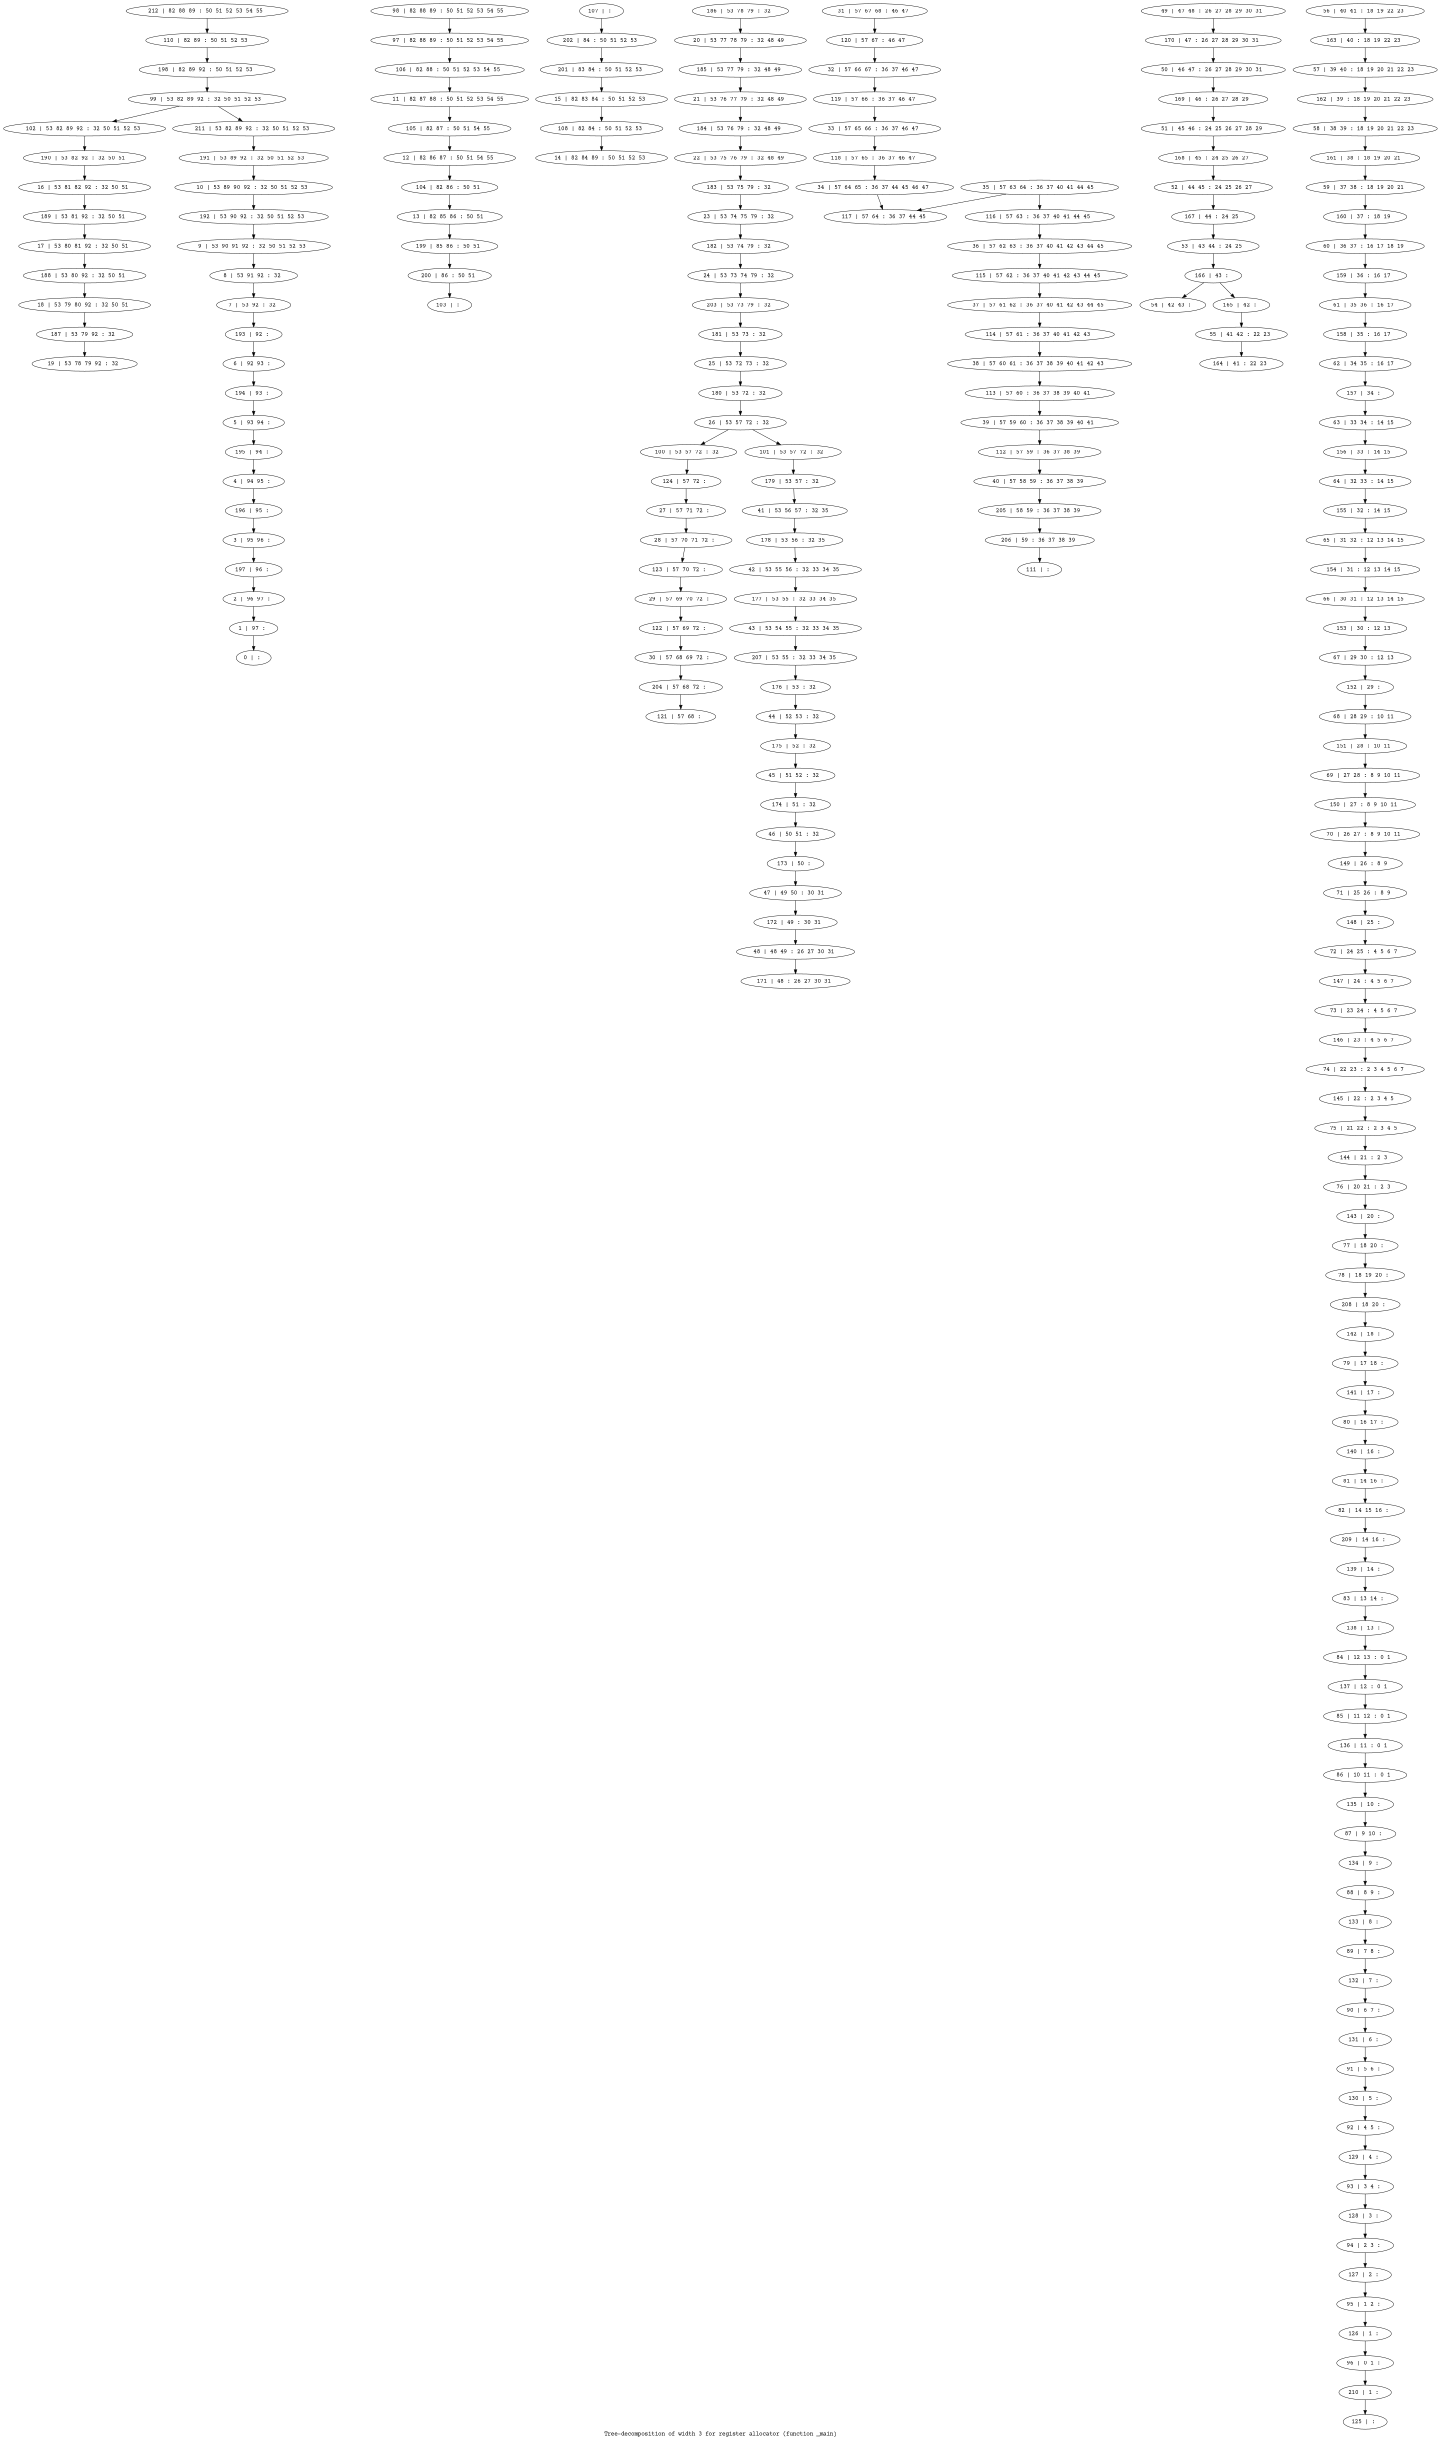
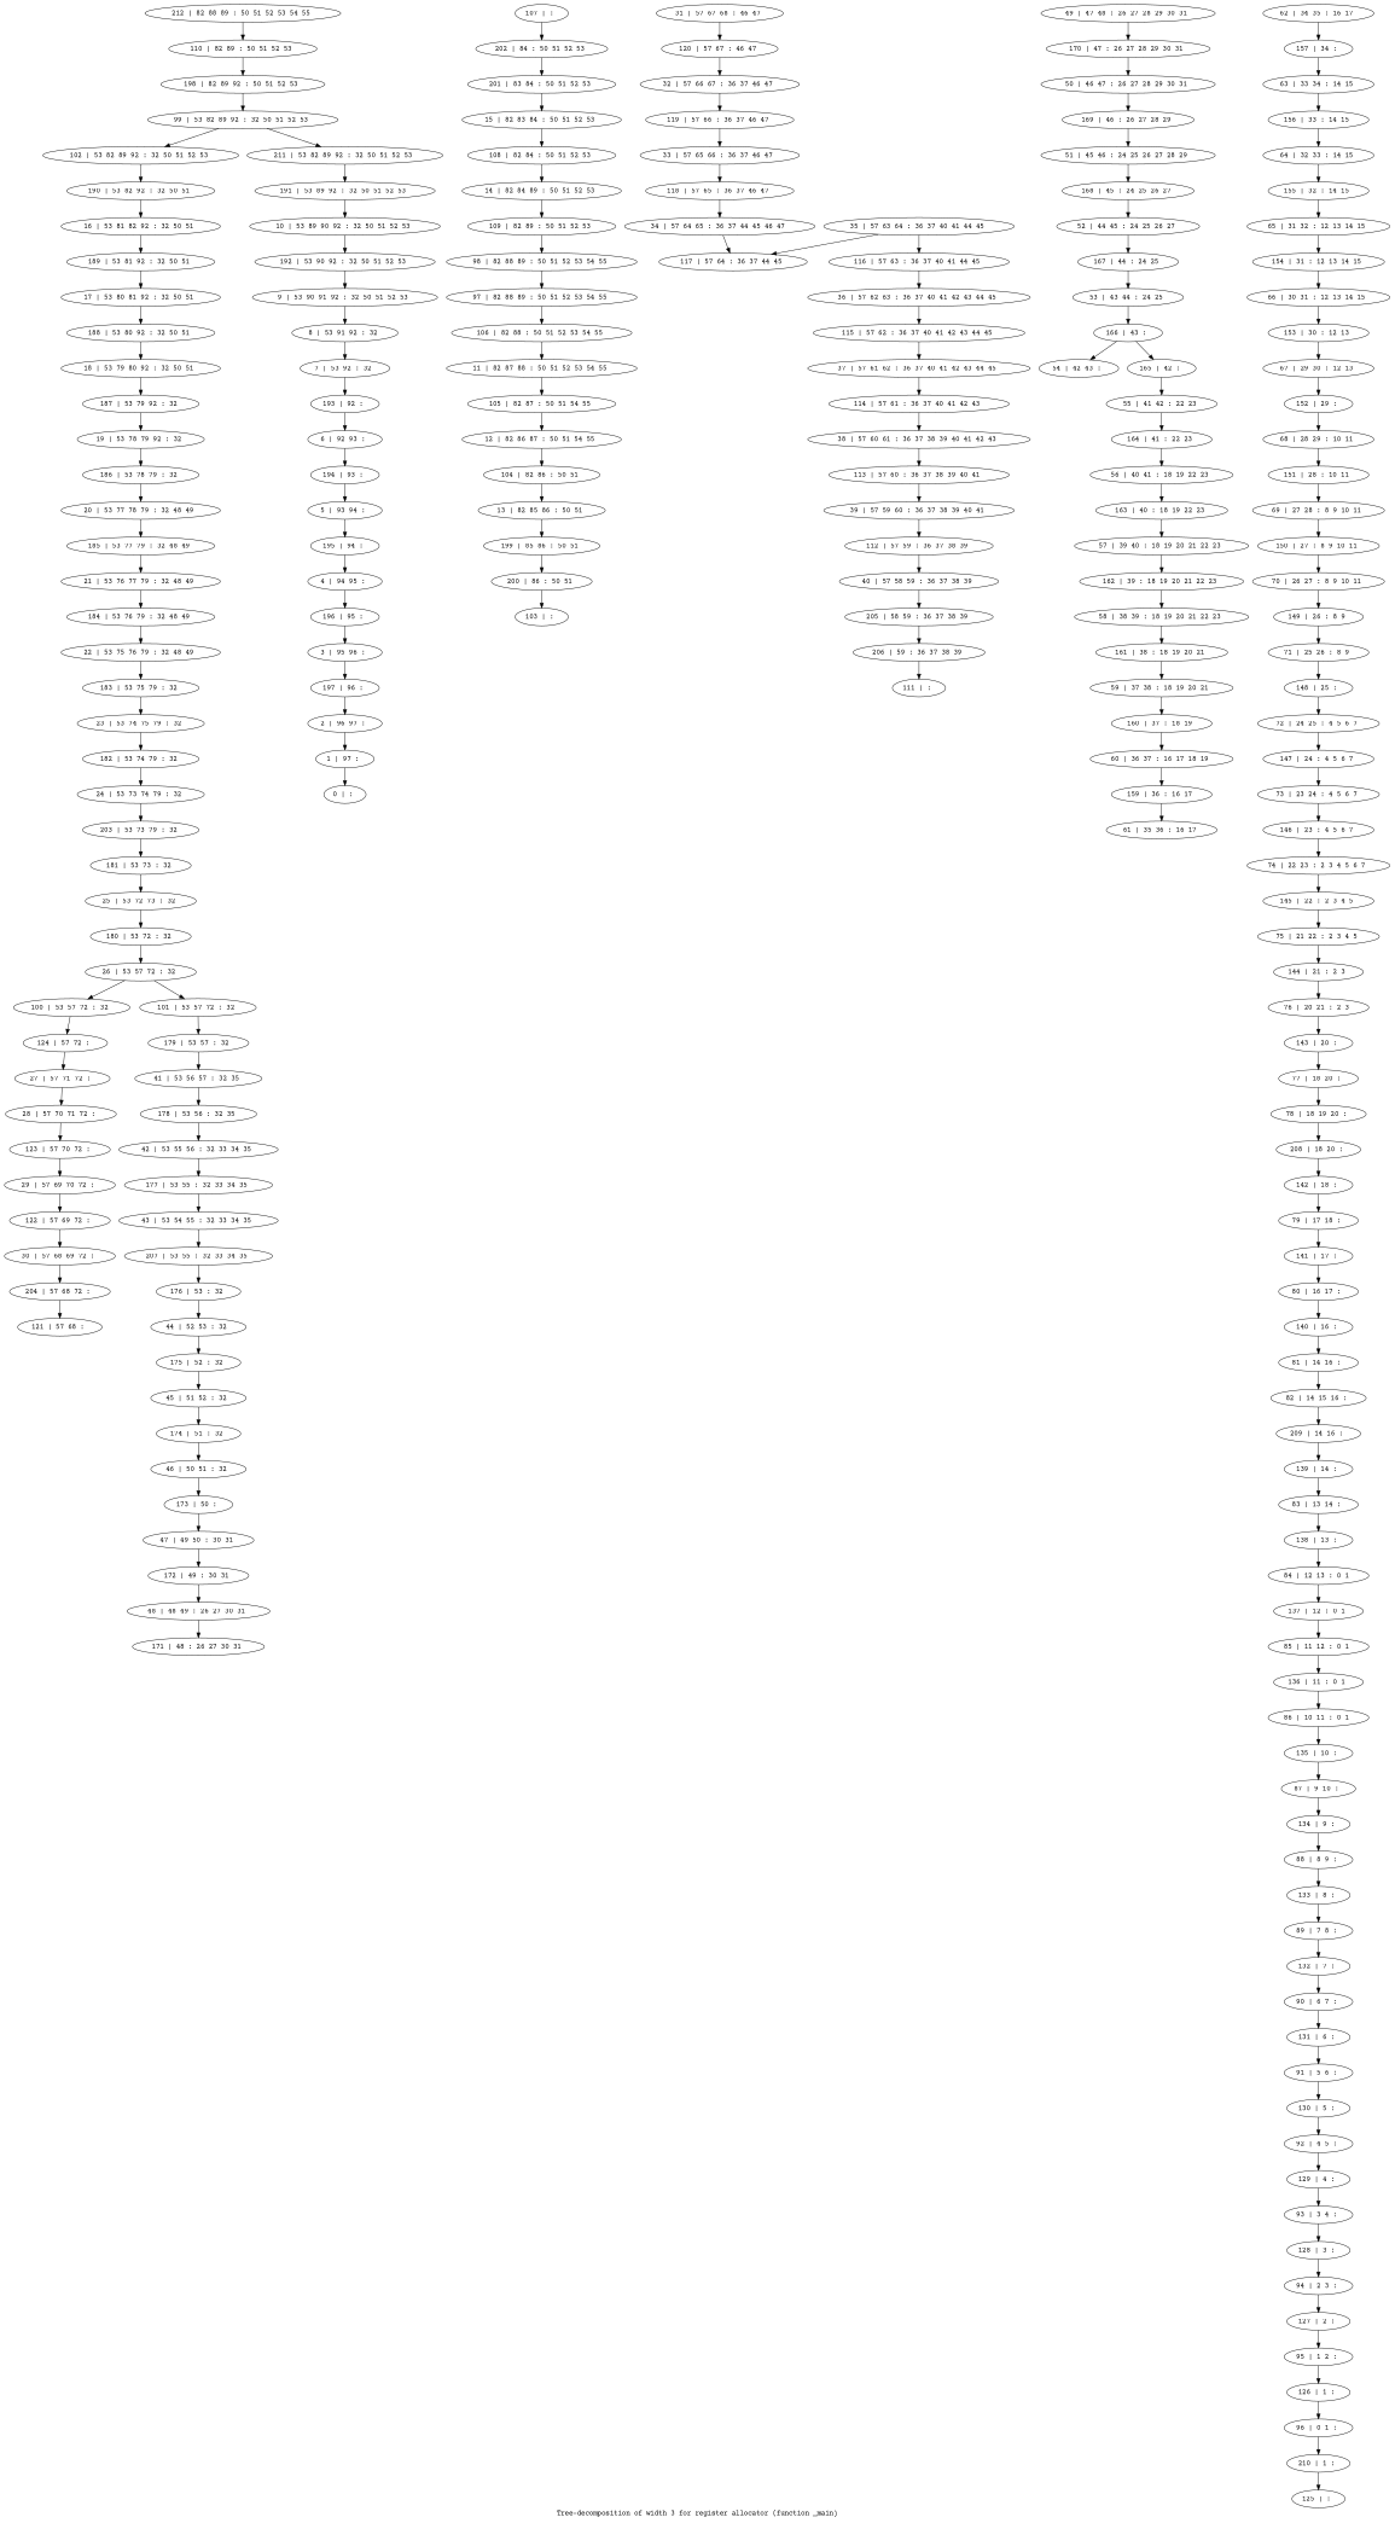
  digraph {
    fontname="Courier Prime"
    label="Tree-decomposition of width 3 for register allocator (function _main)"
    node [fontname="Courier Prime"]
    edge [fontname="Courier Prime"]
    n1 [label="0 | : "]
    n2 [label="1 | 97 : "]
    n3 [label="2 | 96 97 : "]
    n4 [label="3 | 95 96 : "]
    n5 [label="197 | 96 : "]
    n6 [label="4 | 94 95 : "]
    n7 [label="196 | 95 : "]
    n8 [label="5 | 93 94 : "]
    n9 [label="195 | 94 : "]
    n10 [label="6 | 92 93 : "]
    n11 [label="194 | 93 : "]
    n12 [label="7 | 53 92 : 32 "]
    n13 [label="193 | 92 : "]
    n14 [label="8 | 53 91 92 : 32 "]
    n15 [label="9 | 53 90 91 92 : 32 50 51 52 53 "]
    n16 [label="10 | 53 89 90 92 : 32 50 51 52 53 "]
    n17 [label="192 | 53 90 92 : 32 50 51 52 53 "]
    n18 [label="11 | 82 87 88 : 50 51 52 53 54 55 "]
    n19 [label="105 | 82 87 : 50 51 54 55 "]
    n20 [label="12 | 82 86 87 : 50 51 54 55 "]
    n21 [label="104 | 82 86 : 50 51 "]
    n22 [label="13 | 82 85 86 : 50 51 "]
    n23 [label="199 | 85 86 : 50 51 "]
    n24 [label="200 | 86 : 50 51 "]
    n25 [label="14 | 82 84 89 : 50 51 52 53 "]
+   n26 [label="109 | 82 89 : 50 51 52 53 "]
    n27 [label="98 | 82 88 89 : 50 51 52 53 54 55 "]
    n28 [label="15 | 82 83 84 : 50 51 52 53 "]
    n29 [label="108 | 82 84 : 50 51 52 53 "]
    n30 [label="16 | 53 81 82 92 : 32 50 51 "]
    n31 [label="189 | 53 81 92 : 32 50 51 "]
    n32 [label="17 | 53 80 81 92 : 32 50 51 "]
    n33 [label="188 | 53 80 92 : 32 50 51 "]
    n34 [label="18 | 53 79 80 92 : 32 50 51 "]
    n35 [label="187 | 53 79 92 : 32 "]
    n36 [label="19 | 53 78 79 92 : 32 "]
    n37 [label="186 | 53 78 79 : 32 "]
    n38 [label="20 | 53 77 78 79 : 32 48 49 "]
    n39 [label="185 | 53 77 79 : 32 48 49 "]
    n40 [label="21 | 53 76 77 79 : 32 48 49 "]
    n41 [label="184 | 53 76 79 : 32 48 49 "]
    n42 [label="22 | 53 75 76 79 : 32 48 49 "]
    n43 [label="183 | 53 75 79 : 32 "]
    n44 [label="23 | 53 74 75 79 : 32 "]
    n45 [label="182 | 53 74 79 : 32 "]
    n46 [label="24 | 53 73 74 79 : 32 "]
    n47 [label="203 | 53 73 79 : 32 "]
    n48 [label="181 | 53 73 : 32 "]
    n49 [label="25 | 53 72 73 : 32 "]
    n50 [label="180 | 53 72 : 32 "]
    n51 [label="26 | 53 57 72 : 32 "]
    n52 [label="100 | 53 57 72 : 32 "]
    n53 [label="101 | 53 57 72 : 32 "]
    n54 [label="124 | 57 72 : "]
    n55 [label="179 | 53 57 : 32 "]
    n56 [label="27 | 57 71 72 : "]
    n57 [label="28 | 57 70 71 72 : "]
    n58 [label="123 | 57 70 72 : "]
    n59 [label="29 | 57 69 70 72 : "]
    n60 [label="122 | 57 69 72 : "]
    n61 [label="30 | 57 68 69 72 : "]
    n62 [label="204 | 57 68 72 : "]
    n63 [label="121 | 57 68 : "]
    n64 [label="31 | 57 67 68 : 46 47 "]
    n65 [label="120 | 57 67 : 46 47 "]
    n66 [label="32 | 57 66 67 : 36 37 46 47 "]
    n67 [label="119 | 57 66 : 36 37 46 47 "]
    n68 [label="33 | 57 65 66 : 36 37 46 47 "]
    n69 [label="118 | 57 65 : 36 37 46 47 "]
    n70 [label="34 | 57 64 65 : 36 37 44 45 46 47 "]
    n71 [label="117 | 57 64 : 36 37 44 45 "]
    n72 [label="35 | 57 63 64 : 36 37 40 41 44 45 "]
    n73 [label="116 | 57 63 : 36 37 40 41 44 45 "]
    n74 [label="36 | 57 62 63 : 36 37 40 41 42 43 44 45 "]
    n75 [label="115 | 57 62 : 36 37 40 41 42 43 44 45 "]
    n76 [label="37 | 57 61 62 : 36 37 40 41 42 43 44 45 "]
    n77 [label="114 | 57 61 : 36 37 40 41 42 43 "]
    n78 [label="38 | 57 60 61 : 36 37 38 39 40 41 42 43 "]
    n79 [label="113 | 57 60 : 36 37 38 39 40 41 "]
    n80 [label="39 | 57 59 60 : 36 37 38 39 40 41 "]
    n81 [label="112 | 57 59 : 36 37 38 39 "]
    n82 [label="40 | 57 58 59 : 36 37 38 39 "]
    n83 [label="205 | 58 59 : 36 37 38 39 "]
    n84 [label="206 | 59 : 36 37 38 39 "]
    n85 [label="41 | 53 56 57 : 32 35 "]
    n86 [label="178 | 53 56 : 32 35 "]
    n87 [label="42 | 53 55 56 : 32 33 34 35 "]
    n88 [label="177 | 53 55 : 32 33 34 35 "]
    n89 [label="43 | 53 54 55 : 32 33 34 35 "]
    n90 [label="207 | 53 55 : 32 33 34 35 "]
    n91 [label="176 | 53 : 32 "]
    n92 [label="44 | 52 53 : 32 "]
    n93 [label="175 | 52 : 32 "]
    n94 [label="45 | 51 52 : 32 "]
    n95 [label="174 | 51 : 32 "]
    n96 [label="46 | 50 51 : 32 "]
    n97 [label="173 | 50 : "]
    n98 [label="47 | 49 50 : 30 31 "]
    n99 [label="172 | 49 : 30 31 "]
    n100 [label="48 | 48 49 : 26 27 30 31 "]
    n101 [label="171 | 48 : 26 27 30 31 "]
    n102 [label="49 | 47 48 : 26 27 28 29 30 31 "]
    n103 [label="170 | 47 : 26 27 28 29 30 31 "]
    n104 [label="50 | 46 47 : 26 27 28 29 30 31 "]
    n105 [label="169 | 46 : 26 27 28 29 "]
    n106 [label="51 | 45 46 : 24 25 26 27 28 29 "]
    n107 [label="168 | 45 : 24 25 26 27 "]
    n108 [label="52 | 44 45 : 24 25 26 27 "]
    n109 [label="167 | 44 : 24 25 "]
    n110 [label="53 | 43 44 : 24 25 "]
    n111 [label="166 | 43 : "]
    n112 [label="54 | 42 43 : "]
    n113 [label="165 | 42 : "]
    n114 [label="55 | 41 42 : 22 23 "]
    n115 [label="164 | 41 : 22 23 "]
    n116 [label="56 | 40 41 : 18 19 22 23 "]
    n117 [label="163 | 40 : 18 19 22 23 "]
    n118 [label="57 | 39 40 : 18 19 20 21 22 23 "]
    n119 [label="162 | 39 : 18 19 20 21 22 23 "]
    n120 [label="58 | 38 39 : 18 19 20 21 22 23 "]
    n121 [label="161 | 38 : 18 19 20 21 "]
    n122 [label="59 | 37 38 : 18 19 20 21 "]
    n123 [label="160 | 37 : 18 19 "]
    n124 [label="60 | 36 37 : 16 17 18 19 "]
    n125 [label="159 | 36 : 16 17 "]
    n126 [label="61 | 35 36 : 16 17 "]
-   n127 [label="158 | 35 : 16 17 "]
    n128 [label="62 | 34 35 : 16 17 "]
    n129 [label="157 | 34 : "]
    n130 [label="63 | 33 34 : 14 15 "]
    n131 [label="156 | 33 : 14 15 "]
    n132 [label="64 | 32 33 : 14 15 "]
    n133 [label="155 | 32 : 14 15 "]
    n134 [label="65 | 31 32 : 12 13 14 15 "]
    n135 [label="154 | 31 : 12 13 14 15 "]
    n136 [label="66 | 30 31 : 12 13 14 15 "]
    n137 [label="153 | 30 : 12 13 "]
    n138 [label="67 | 29 30 : 12 13 "]
    n139 [label="152 | 29 : "]
    n140 [label="68 | 28 29 : 10 11 "]
    n141 [label="151 | 28 : 10 11 "]
    n142 [label="69 | 27 28 : 8 9 10 11 "]
    n143 [label="150 | 27 : 8 9 10 11 "]
    n144 [label="70 | 26 27 : 8 9 10 11 "]
    n145 [label="149 | 26 : 8 9 "]
    n146 [label="71 | 25 26 : 8 9 "]
    n147 [label="148 | 25 : "]
    n148 [label="72 | 24 25 : 4 5 6 7 "]
    n149 [label="147 | 24 : 4 5 6 7 "]
    n150 [label="73 | 23 24 : 4 5 6 7 "]
    n151 [label="146 | 23 : 4 5 6 7 "]
    n152 [label="74 | 22 23 : 2 3 4 5 6 7 "]
    n153 [label="145 | 22 : 2 3 4 5 "]
    n154 [label="75 | 21 22 : 2 3 4 5 "]
    n155 [label="144 | 21 : 2 3 "]
    n156 [label="76 | 20 21 : 2 3 "]
    n157 [label="143 | 20 : "]
    n158 [label="77 | 18 20 : "]
    n159 [label="78 | 18 19 20 : "]
    n160 [label="208 | 18 20 : "]
    n161 [label="142 | 18 : "]
    n162 [label="79 | 17 18 : "]
    n163 [label="141 | 17 : "]
    n164 [label="80 | 16 17 : "]
    n165 [label="140 | 16 : "]
    n166 [label="81 | 14 16 : "]
    n167 [label="82 | 14 15 16 : "]
    n168 [label="209 | 14 16 : "]
    n169 [label="139 | 14 : "]
    n170 [label="83 | 13 14 : "]
    n171 [label="138 | 13 : "]
    n172 [label="84 | 12 13 : 0 1 "]
    n173 [label="137 | 12 : 0 1 "]
    n174 [label="85 | 11 12 : 0 1 "]
    n175 [label="136 | 11 : 0 1 "]
    n176 [label="86 | 10 11 : 0 1 "]
    n177 [label="135 | 10 : "]
    n178 [label="87 | 9 10 : "]
    n179 [label="134 | 9 : "]
    n180 [label="88 | 8 9 : "]
    n181 [label="133 | 8 : "]
    n182 [label="89 | 7 8 : "]
    n183 [label="132 | 7 : "]
    n184 [label="90 | 6 7 : "]
    n185 [label="131 | 6 : "]
    n186 [label="91 | 5 6 : "]
    n187 [label="130 | 5 : "]
    n188 [label="92 | 4 5 : "]
    n189 [label="129 | 4 : "]
    n190 [label="93 | 3 4 : "]
    n191 [label="128 | 3 : "]
    n192 [label="94 | 2 3 : "]
    n193 [label="127 | 2 : "]
    n194 [label="95 | 1 2 : "]
    n195 [label="126 | 1 : "]
    n196 [label="96 | 0 1 : "]
    n197 [label="210 | 1 : "]
    n198 [label="125 | : "]
    n199 [label="97 | 82 88 89 : 50 51 52 53 54 55 "]
    n200 [label="106 | 82 88 : 50 51 52 53 54 55 "]
    n201 [label="212 | 82 88 89 : 50 51 52 53 54 55 "]
    n202 [label="110 | 82 89 : 50 51 52 53 "]
    n203 [label="99 | 53 82 89 92 : 32 50 51 52 53 "]
    n204 [label="102 | 53 82 89 92 : 32 50 51 52 53 "]
    n205 [label="211 | 53 82 89 92 : 32 50 51 52 53 "]
    n206 [label="190 | 53 82 92 : 32 50 51 "]
    n207 [label="191 | 53 89 92 : 32 50 51 52 53 "]
    n208 [label="103 | : "]
    n209 [label="107 | : "]
    n210 [label="202 | 84 : 50 51 52 53 "]
    n211 [label="201 | 83 84 : 50 51 52 53 "]
    n212 [label="198 | 82 89 92 : 50 51 52 53 "]
    n213 [label="111 | : "]
    n2 -> n1
    n3 -> n2
    n4 -> n5
    n5 -> n3
    n6 -> n7
    n7 -> n4
    n8 -> n9
    n9 -> n6
    n10 -> n11
    n11 -> n8
    n12 -> n13
    n13 -> n10
    n14 -> n12
    n15 -> n14
    n16 -> n17
    n17 -> n15
    n18 -> n19
    n19 -> n20
    n20 -> n21
    n21 -> n22
    n22 -> n23
    n23 -> n24
    n24 -> n208
+   n25 -> n26
+   n26 -> n27
    n27 -> n199
    n28 -> n29
    n29 -> n25
    n30 -> n31
    n31 -> n32
    n32 -> n33
    n33 -> n34
    n34 -> n35
    n35 -> n36
+   n36 -> n37
    n37 -> n38
    n38 -> n39
    n39 -> n40
    n40 -> n41
    n41 -> n42
    n42 -> n43
    n43 -> n44
    n44 -> n45
    n45 -> n46
    n46 -> n47
    n47 -> n48
    n48 -> n49
    n49 -> n50
    n50 -> n51
    n51 -> n52
    n51 -> n53
    n52 -> n54
    n53 -> n55
    n54 -> n56
    n55 -> n85
    n56 -> n57
    n57 -> n58
    n58 -> n59
    n59 -> n60
    n60 -> n61
    n61 -> n62
    n62 -> n63
    n64 -> n65
    n65 -> n66
    n66 -> n67
    n67 -> n68
    n68 -> n69
    n69 -> n70
    n70 -> n71
    n72 -> n71
    n72 -> n73
    n73 -> n74
    n74 -> n75
    n75 -> n76
    n76 -> n77
    n77 -> n78
    n78 -> n79
    n79 -> n80
    n80 -> n81
    n81 -> n82
    n82 -> n83
    n83 -> n84
    n84 -> n213
    n85 -> n86
    n86 -> n87
    n87 -> n88
    n88 -> n89
    n89 -> n90
    n90 -> n91
    n91 -> n92
    n92 -> n93
    n93 -> n94
    n94 -> n95
    n95 -> n96
    n96 -> n97
    n97 -> n98
    n98 -> n99
    n99 -> n100
    n100 -> n101
    n102 -> n103
    n103 -> n104
    n104 -> n105
    n105 -> n106
    n106 -> n107
    n107 -> n108
    n108 -> n109
    n109 -> n110
    n110 -> n111
    n111 -> n112
    n111 -> n113
    n113 -> n114
    n114 -> n115
+   n115 -> n116
    n116 -> n117
    n117 -> n118
    n118 -> n119
    n119 -> n120
    n120 -> n121
    n121 -> n122
    n122 -> n123
    n123 -> n124
    n124 -> n125
    n125 -> n126
-   n126 -> n127
-   n127 -> n128
    n128 -> n129
    n129 -> n130
    n130 -> n131
    n131 -> n132
    n132 -> n133
    n133 -> n134
    n134 -> n135
    n135 -> n136
    n136 -> n137
    n137 -> n138
    n138 -> n139
    n139 -> n140
    n140 -> n141
    n141 -> n142
    n142 -> n143
    n143 -> n144
    n144 -> n145
    n145 -> n146
    n146 -> n147
    n147 -> n148
    n148 -> n149
    n149 -> n150
    n150 -> n151
    n151 -> n152
    n152 -> n153
    n153 -> n154
    n154 -> n155
    n155 -> n156
    n156 -> n157
    n157 -> n158
    n158 -> n159
    n159 -> n160
    n160 -> n161
    n161 -> n162
    n162 -> n163
    n163 -> n164
    n164 -> n165
    n165 -> n166
    n166 -> n167
    n167 -> n168
    n168 -> n169
    n169 -> n170
    n170 -> n171
    n171 -> n172
    n172 -> n173
    n173 -> n174
    n174 -> n175
    n175 -> n176
    n176 -> n177
    n177 -> n178
    n178 -> n179
    n179 -> n180
    n180 -> n181
    n181 -> n182
    n182 -> n183
    n183 -> n184
    n184 -> n185
    n185 -> n186
    n186 -> n187
    n187 -> n188
    n188 -> n189
    n189 -> n190
    n190 -> n191
    n191 -> n192
    n192 -> n193
    n193 -> n194
    n194 -> n195
    n195 -> n196
    n196 -> n197
    n197 -> n198
    n199 -> n200
    n200 -> n18
    n201 -> n202
    n202 -> n212
    n203 -> n204
    n203 -> n205
    n204 -> n206
    n205 -> n207
    n206 -> n30
    n207 -> n16
    n209 -> n210
    n210 -> n211
    n211 -> n28
    n212 -> n203
  }
